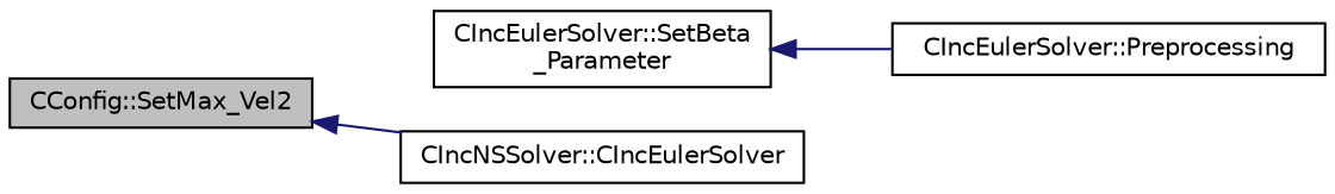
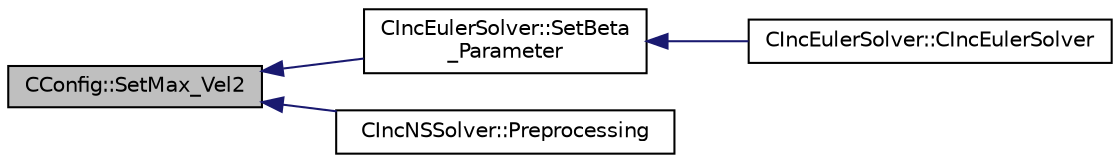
  digraph {
    rankdir=LR
    node [color=black fillcolor=white fontname=Helvetica fontsize=10 shape=record style=filled]
    edge [color=midnightblue dir=back fontname=Helvetica fontsize=10 labelfontname=Helvetica labelfontsize=10 style=solid]
    n1 [fillcolor=grey75 fontcolor=black height=0.2 label="CConfig::SetMax_Vel2" width=0.4]
    n2 [height=0.2 label="CIncEulerSolver::SetBeta\l_Parameter" width=0.4]
-   n3 [height=0.2 label="CIncNSSolver::CIncEulerSolver" width=0.4]
-   n4 [height=0.2 label="CIncEulerSolver::Preprocessing" width=0.4]
+   n3 [height=0.2 label="CIncNSSolver::Preprocessing" width=0.4]
+   n4 [height=0.2 label="CIncEulerSolver::CIncEulerSolver" width=0.4]
+   n1 -> n2
    n1 -> n3
    n2 -> n4
  }
